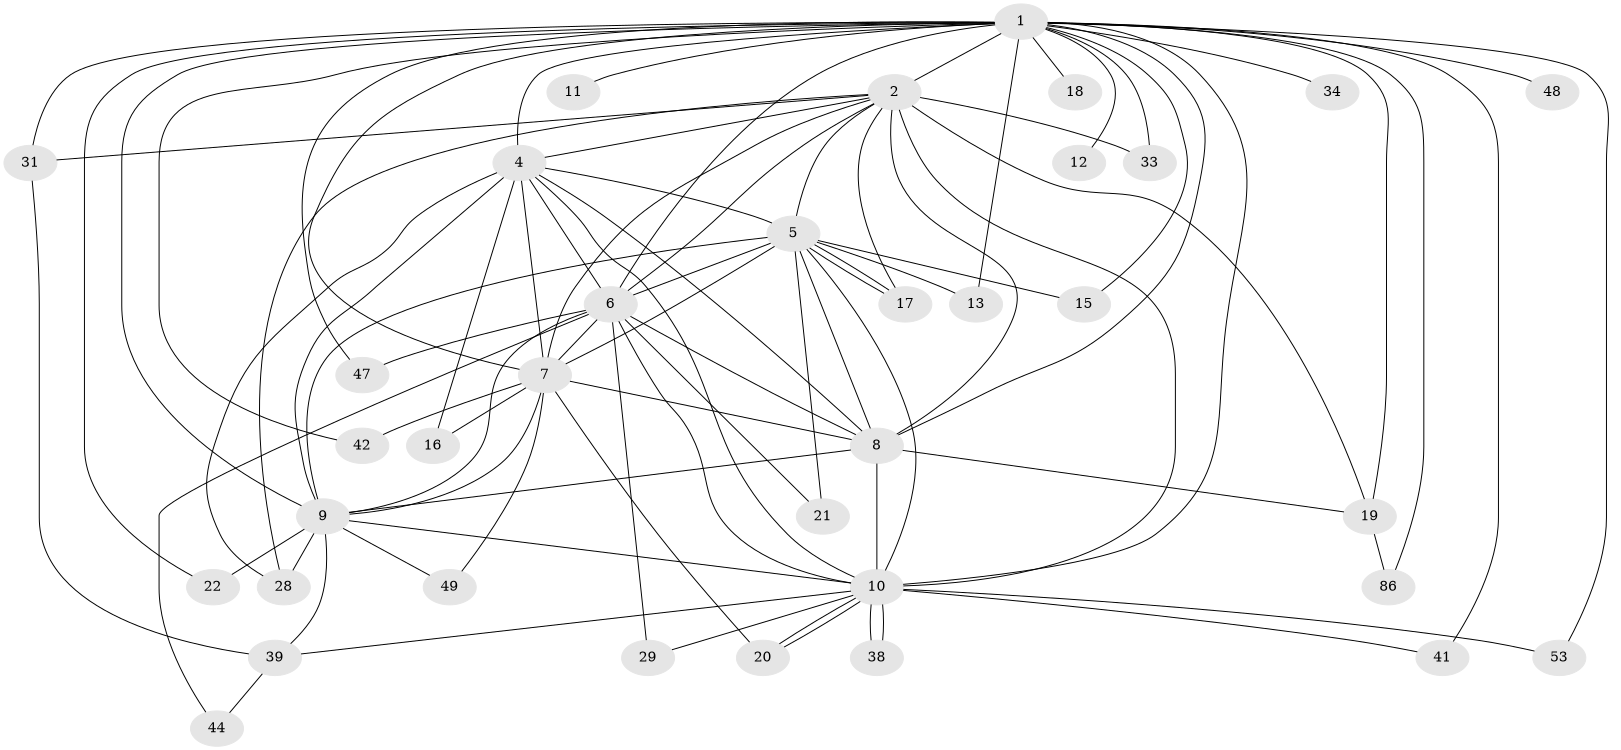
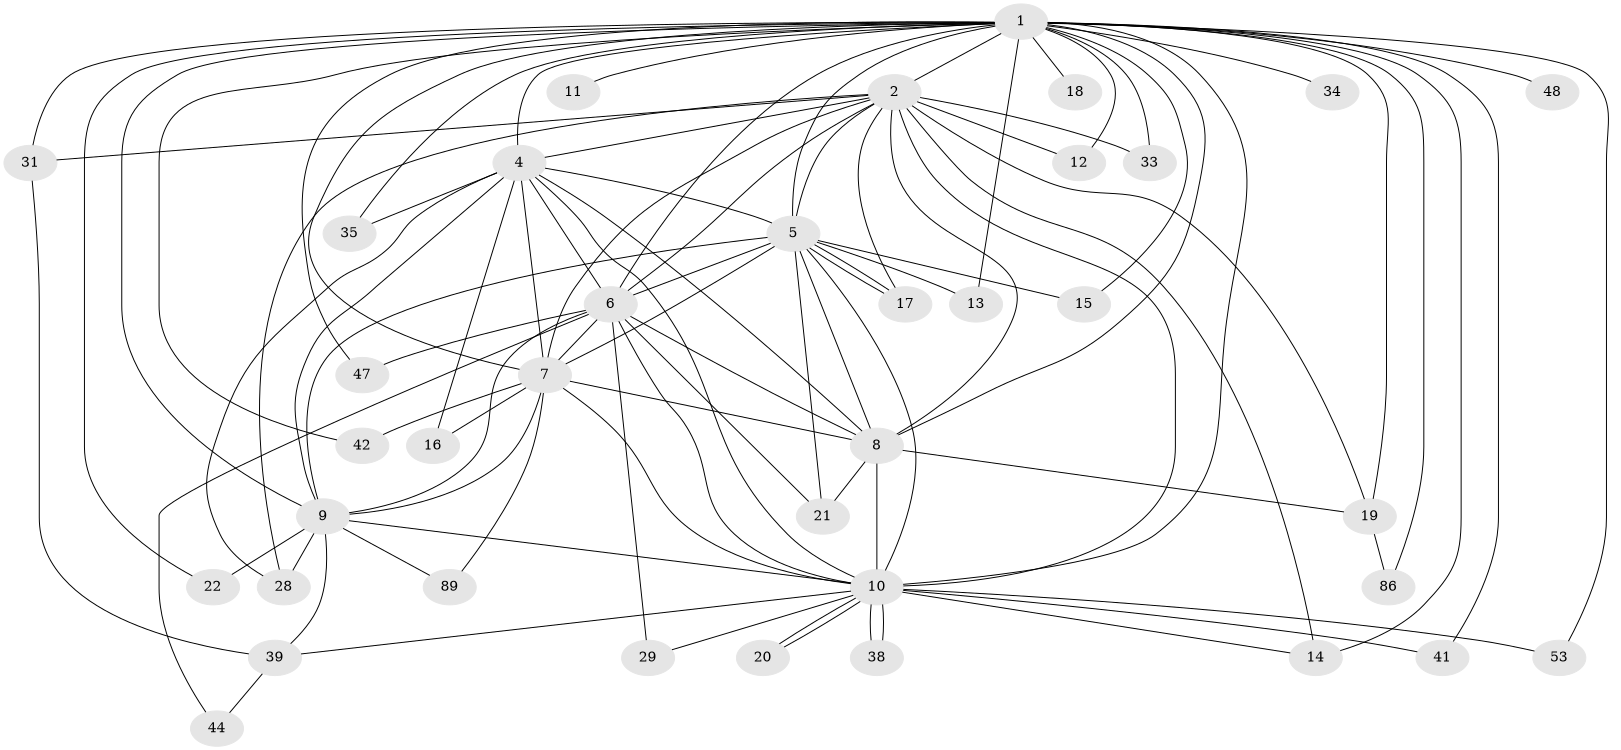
  graph {
    fontname="DejaVu Serif"
    node [color=gray90 fontname="DejaVu Serif" style=filled]
    edge [fontname="DejaVu Serif"]
    1 [super="+3"]
    2 [super="+36"]
    4 [super="+23"]
    5 [super="+46"]
    6 [super="+30"]
    7 [super="+40"]
    8 [super="+43"]
    9 [super="+24"]
    10 [super="+50"]
    11
    12
    13 [super="+37"]
+   14 [super="+27"]
    15
    18
    19 [super="+52"]
    22 [super="+32"]
    n18 [label=86]
    31
    33
    34
+   35
    41
    42
    47
    48
    53
    17 [super="+45"]
    28
    16
    21 [super="+25"]
    29
    44
-   49
+   49 [label=89]
    39 [super="+51"]
    20
    38
    1 -- 2 [weight=3]
    1 -- 4 [weight=2]
+   1 -- 5 [weight=2]
    1 -- 6 [weight=2]
    1 -- 7 [weight=2]
    1 -- 8 [weight=2]
    1 -- 9 [weight=2]
    1 -- 10 [weight=3]
    1 -- 11
    1 -- 12
    1 -- 13 [weight=2]
+   1 -- 14
    1 -- 15
    1 -- 18 [weight=2]
    1 -- 19
    1 -- 22
    1 -- n18
    1 -- 31
    1 -- 33
    1 -- 34
+   1 -- 35
    1 -- 41
    1 -- 42
    1 -- 47
    1 -- 48 [weight=2]
    1 -- 53
    2 -- 4
    2 -- 5
    2 -- 6
    2 -- 7
    2 -- 8
    2 -- 10
+   2 -- 12
+   2 -- 14
    2 -- 19
    2 -- 31
    2 -- 33
    2 -- 17
    2 -- 28
    4 -- 5
    4 -- 6 [weight=2]
    4 -- 7
    4 -- 8 [weight=2]
    4 -- 9 [weight=2]
    4 -- 10
+   4 -- 35
    4 -- 28
    4 -- 16
    5 -- 6
    5 -- 7
    5 -- 8
    5 -- 9
    5 -- 10 [weight=2]
    5 -- 13
    5 -- 15
    5 -- 17
    5 -- 17
    5 -- 21 [weight=2]
    6 -- 7
    6 -- 8
    6 -- 9
    6 -- 10
    6 -- 47
    6 -- 21
    6 -- 29
    6 -- 44
    7 -- 8
    7 -- 9
-   7 -- 20 [weight=2]
+   7 -- 10 [weight=2]
    7 -- 42
    7 -- 16
    7 -- 49
-   8 -- 9 [weight=2]
+   8 -- 21 [weight=2]
    8 -- 10
    8 -- 19
    9 -- 10
    9 -- 22
    9 -- 28
    9 -- 49
    9 -- 39
+   10 -- 14
    10 -- 41
    10 -- 53
    10 -- 29
    10 -- 39
    10 -- 20
    10 -- 20
    10 -- 38
    10 -- 38
    19 -- n18
    31 -- 39
    39 -- 44
  }
